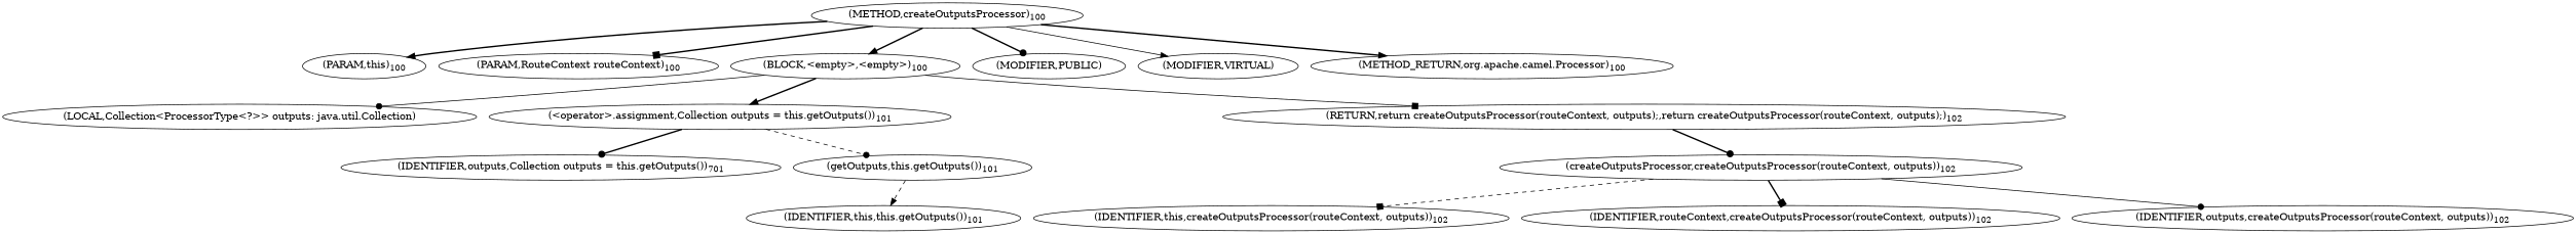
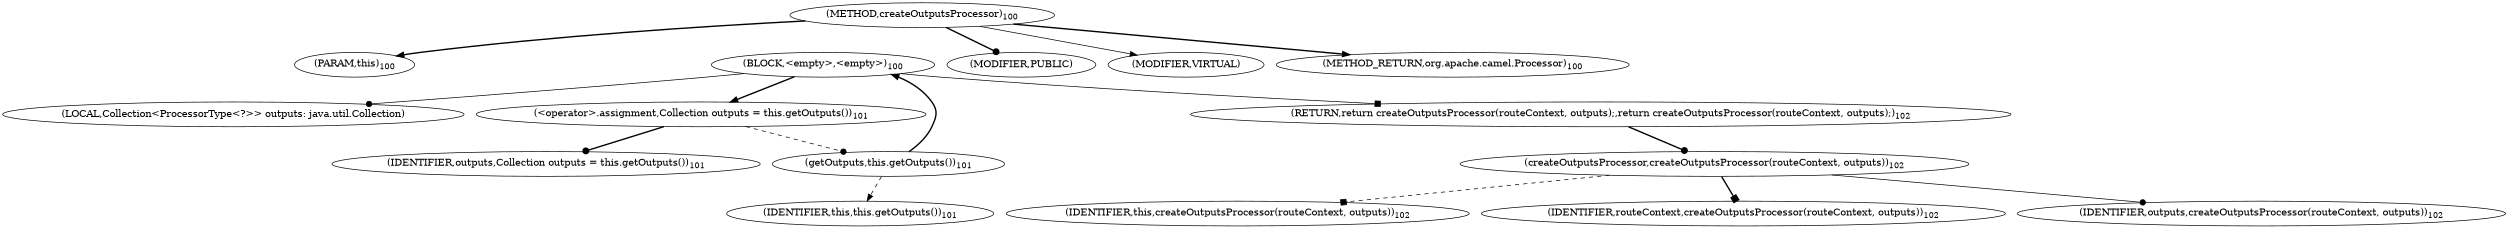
  digraph {
    edge [arrowhead=normal style=bold]
    n1 [label=<(METHOD,createOutputsProcessor)<SUB>100</SUB>>]
    n2 [label=<(PARAM,this)<SUB>100</SUB>>]
-   n3 [label=<(PARAM,RouteContext routeContext)<SUB>100</SUB>>]
    n4 [label=<(BLOCK,&lt;empty&gt;,&lt;empty&gt;)<SUB>100</SUB>>]
    n5 [label=<(MODIFIER,PUBLIC)>]
    n6 [label=<(MODIFIER,VIRTUAL)>]
    n7 [label=<(METHOD_RETURN,org.apache.camel.Processor)<SUB>100</SUB>>]
    n8 [label=<(LOCAL,Collection&lt;ProcessorType&lt;?&gt;&gt; outputs: java.util.Collection)>]
    n9 [label=<(&lt;operator&gt;.assignment,Collection outputs = this.getOutputs())<SUB>101</SUB>>]
    n10 [label=<(RETURN,return createOutputsProcessor(routeContext, outputs);,return createOutputsProcessor(routeContext, outputs);)<SUB>102</SUB>>]
-   n11 [label=<(IDENTIFIER,outputs,Collection outputs = this.getOutputs())<SUB>701</SUB>>]
+   n11 [label=<(IDENTIFIER,outputs,Collection outputs = this.getOutputs())<SUB>101</SUB>>]
    n12 [label=<(getOutputs,this.getOutputs())<SUB>101</SUB>>]
    n13 [label=<(createOutputsProcessor,createOutputsProcessor(routeContext, outputs))<SUB>102</SUB>>]
    n14 [label=<(IDENTIFIER,this,this.getOutputs())<SUB>101</SUB>>]
    n15 [label=<(IDENTIFIER,this,createOutputsProcessor(routeContext, outputs))<SUB>102</SUB>>]
    n16 [label=<(IDENTIFIER,routeContext,createOutputsProcessor(routeContext, outputs))<SUB>102</SUB>>]
    n17 [label=<(IDENTIFIER,outputs,createOutputsProcessor(routeContext, outputs))<SUB>102</SUB>>]
    n1 -> n2
-   n1 -> n3 [arrowhead=box]
-   n1 -> n4
+   n12 -> n4
    n1 -> n5 [arrowhead=dot]
    n1 -> n6 [style=solid]
    n1 -> n7
    n4 -> n8 [arrowhead=dot style=solid]
    n4 -> n9
    n4 -> n10 [arrowhead=box style=solid]
    n9 -> n11 [arrowhead=dot]
    n9 -> n12 [arrowhead=dot style=dashed]
    n10 -> n13 [arrowhead=dot]
    n12 -> n14 [style=dashed]
    n13 -> n15 [arrowhead=box style=dashed]
    n13 -> n16 [arrowhead=box]
    n13 -> n17 [arrowhead=dot style=solid]
  }
